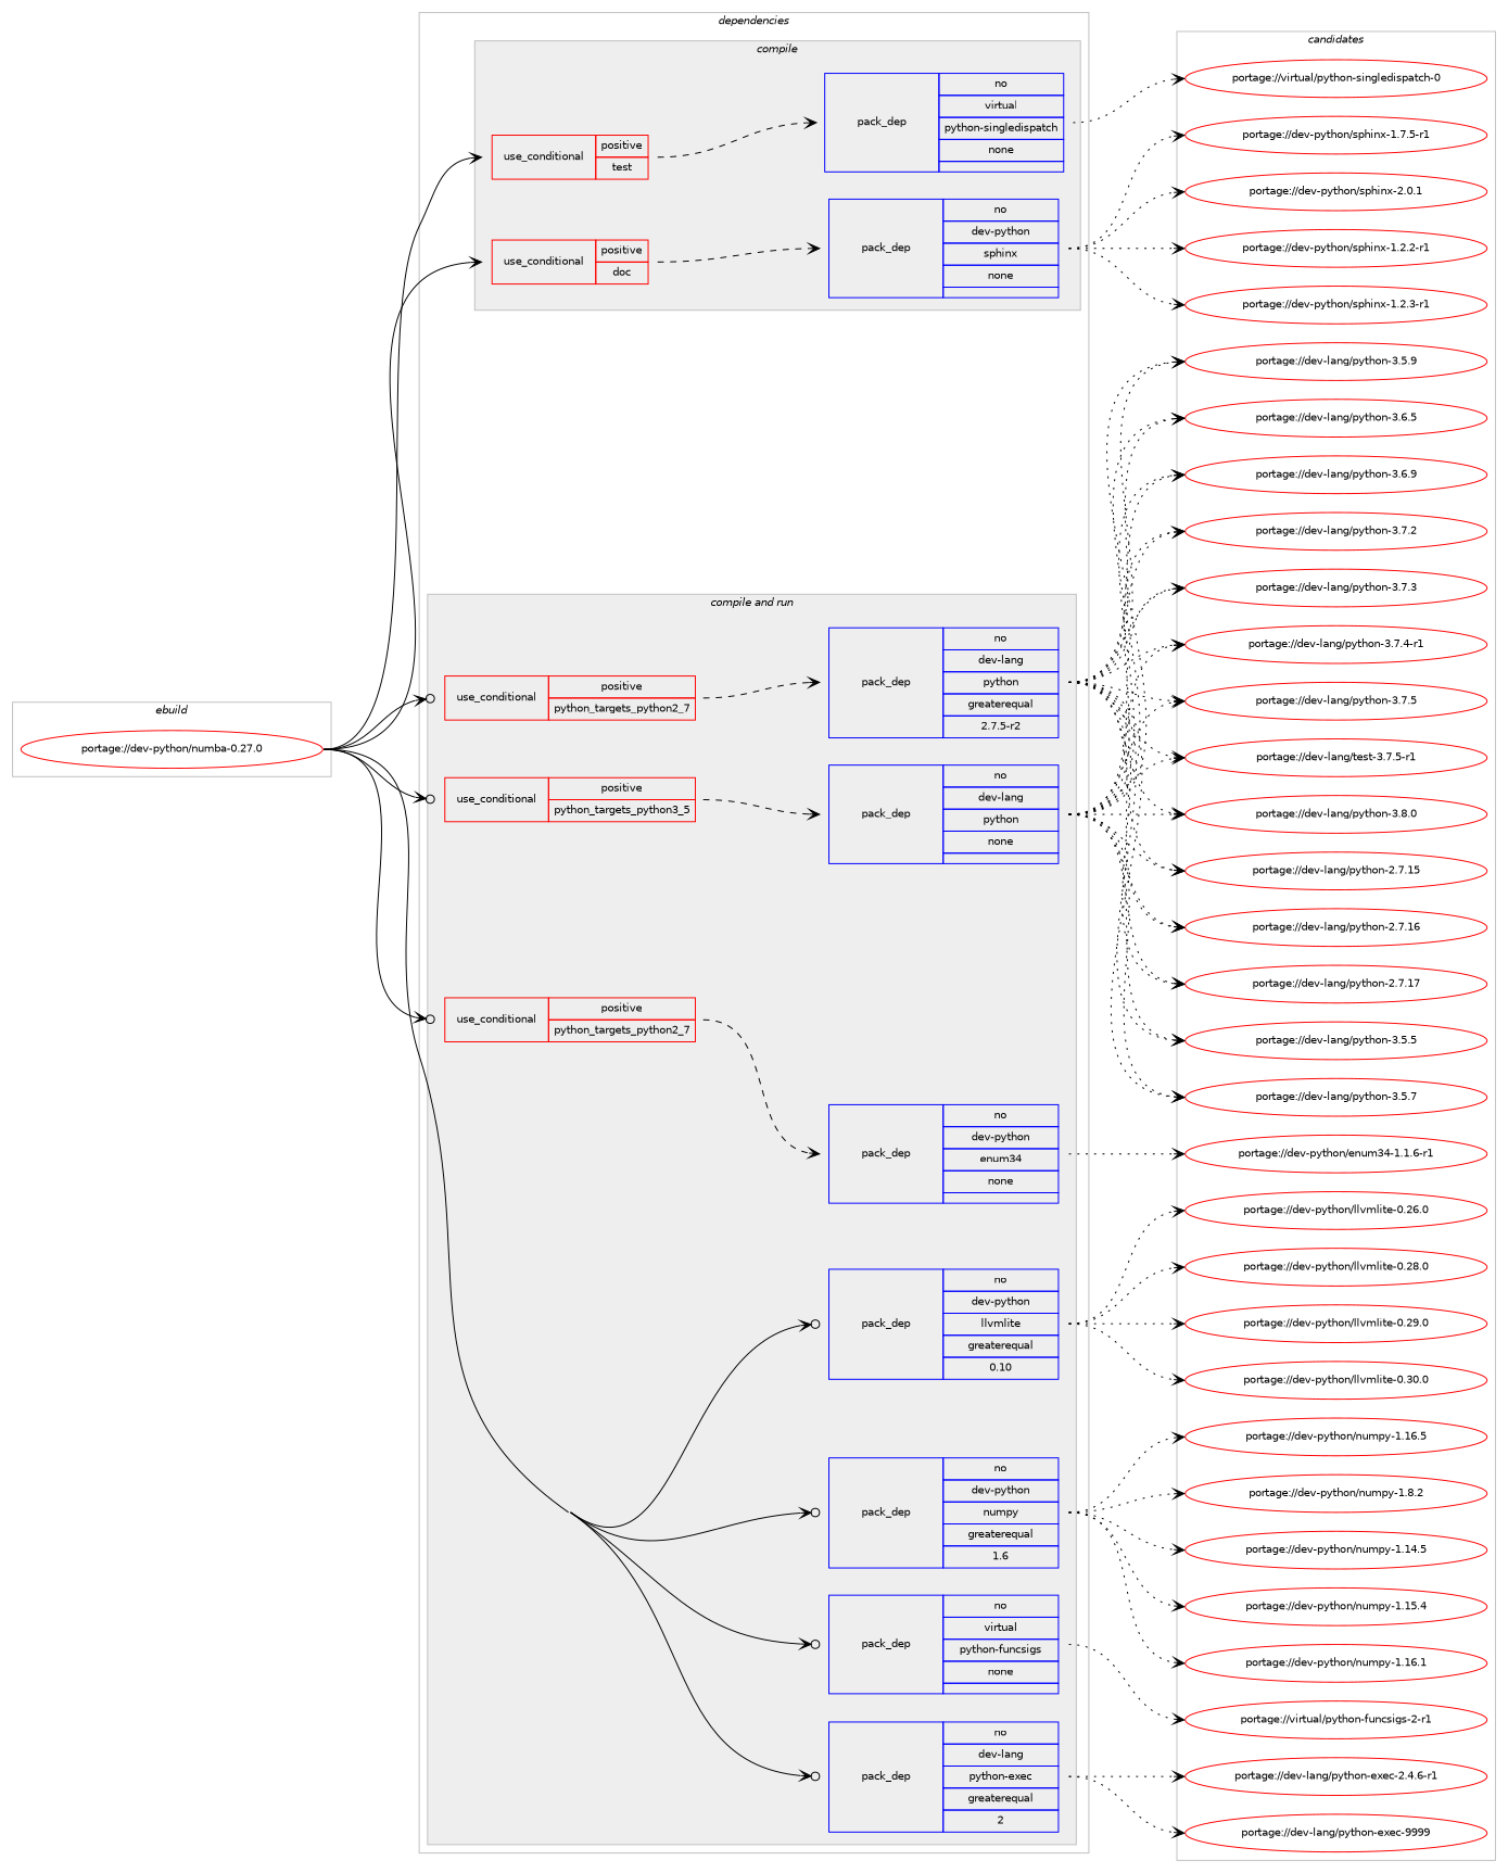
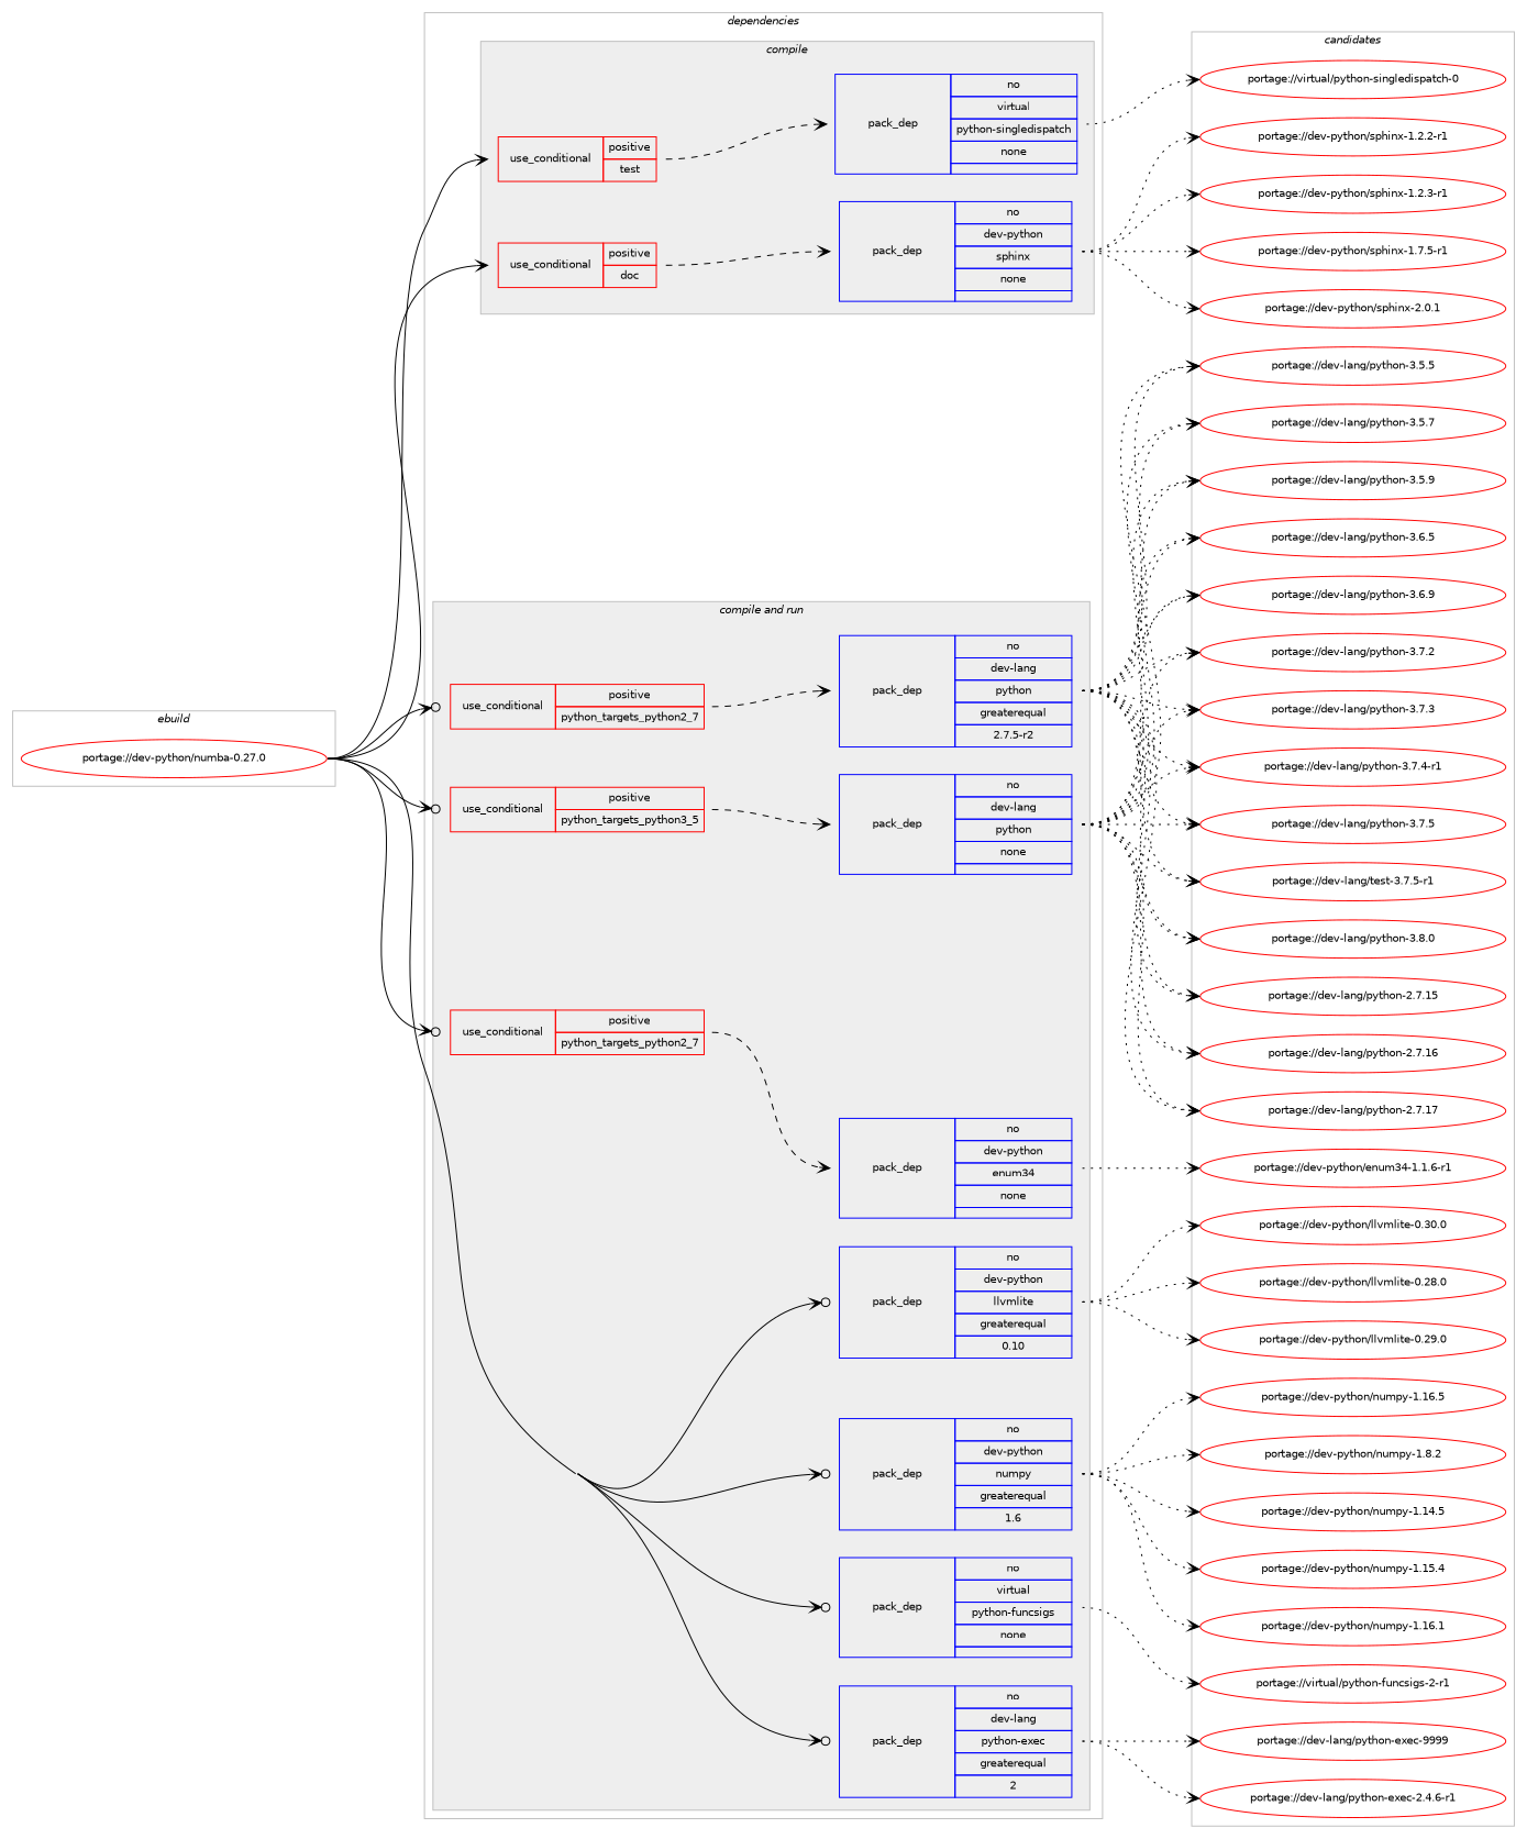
  digraph {
    compound=true
    concentrate=true
    fontname=Helvetica
    fontsize=10
    newrank=true
    rankdir=LR
    ranksep=1.5
    node [color=red fontname=Helvetica fontsize=10]
    edge [arrowhead=vee headport=w style=dotted tailport=e weight=100]
    n1 [label="portage://dev-python/numba-0.27.0" width=4]
    n2 [color=blue label=<<TABLE BORDER="0" CELLBORDER="1" CELLSPACING="0" CELLPADDING="4" WIDTH="220"><TR><TD ROWSPAN="6" CELLPADDING="30">pack_dep</TD></TR><TR><TD WIDTH="110">no</TD></TR><TR><TD>dev-python</TD></TR><TR><TD>sphinx</TD></TR><TR><TD>none</TD></TR><TR><TD></TD></TR></TABLE>> shape=none]
    n3 [label=<<TABLE BORDER="0" CELLBORDER="1" CELLSPACING="0" CELLPADDING="4"><TR><TD ROWSPAN="3" CELLPADDING="10">use_conditional</TD></TR><TR><TD>positive</TD></TR><TR><TD>doc</TD></TR></TABLE>> shape=none]
    n4 [color=blue label=<<TABLE BORDER="0" CELLBORDER="1" CELLSPACING="0" CELLPADDING="4" WIDTH="220"><TR><TD ROWSPAN="6" CELLPADDING="30">pack_dep</TD></TR><TR><TD WIDTH="110">no</TD></TR><TR><TD>virtual</TD></TR><TR><TD>python-singledispatch</TD></TR><TR><TD>none</TD></TR><TR><TD></TD></TR></TABLE>> shape=none]
    n5 [label=<<TABLE BORDER="0" CELLBORDER="1" CELLSPACING="0" CELLPADDING="4"><TR><TD ROWSPAN="3" CELLPADDING="10">use_conditional</TD></TR><TR><TD>positive</TD></TR><TR><TD>test</TD></TR></TABLE>> shape=none]
    n6 [color=blue label=<<TABLE BORDER="0" CELLBORDER="1" CELLSPACING="0" CELLPADDING="4" WIDTH="220"><TR><TD ROWSPAN="6" CELLPADDING="30">pack_dep</TD></TR><TR><TD WIDTH="110">no</TD></TR><TR><TD>dev-lang</TD></TR><TR><TD>python</TD></TR><TR><TD>greaterequal</TD></TR><TR><TD>2.7.5-r2</TD></TR></TABLE>> shape=none]
    n7 [label=<<TABLE BORDER="0" CELLBORDER="1" CELLSPACING="0" CELLPADDING="4"><TR><TD ROWSPAN="3" CELLPADDING="10">use_conditional</TD></TR><TR><TD>positive</TD></TR><TR><TD>python_targets_python2_7</TD></TR></TABLE>> shape=none]
    n8 [color=blue label=<<TABLE BORDER="0" CELLBORDER="1" CELLSPACING="0" CELLPADDING="4" WIDTH="220"><TR><TD ROWSPAN="6" CELLPADDING="30">pack_dep</TD></TR><TR><TD WIDTH="110">no</TD></TR><TR><TD>dev-python</TD></TR><TR><TD>enum34</TD></TR><TR><TD>none</TD></TR><TR><TD></TD></TR></TABLE>> shape=none]
    n9 [label=<<TABLE BORDER="0" CELLBORDER="1" CELLSPACING="0" CELLPADDING="4"><TR><TD ROWSPAN="3" CELLPADDING="10">use_conditional</TD></TR><TR><TD>positive</TD></TR><TR><TD>python_targets_python2_7</TD></TR></TABLE>> shape=none]
    n10 [color=blue label=<<TABLE BORDER="0" CELLBORDER="1" CELLSPACING="0" CELLPADDING="4" WIDTH="220"><TR><TD ROWSPAN="6" CELLPADDING="30">pack_dep</TD></TR><TR><TD WIDTH="110">no</TD></TR><TR><TD>dev-lang</TD></TR><TR><TD>python</TD></TR><TR><TD>none</TD></TR><TR><TD></TD></TR></TABLE>> shape=none]
    n11 [label=<<TABLE BORDER="0" CELLBORDER="1" CELLSPACING="0" CELLPADDING="4"><TR><TD ROWSPAN="3" CELLPADDING="10">use_conditional</TD></TR><TR><TD>positive</TD></TR><TR><TD>python_targets_python3_5</TD></TR></TABLE>> shape=none]
    n12 [color=blue label=<<TABLE BORDER="0" CELLBORDER="1" CELLSPACING="0" CELLPADDING="4" WIDTH="220"><TR><TD ROWSPAN="6" CELLPADDING="30">pack_dep</TD></TR><TR><TD WIDTH="110">no</TD></TR><TR><TD>dev-lang</TD></TR><TR><TD>python-exec</TD></TR><TR><TD>greaterequal</TD></TR><TR><TD>2</TD></TR></TABLE>> shape=none]
    n13 [color=blue label=<<TABLE BORDER="0" CELLBORDER="1" CELLSPACING="0" CELLPADDING="4" WIDTH="220"><TR><TD ROWSPAN="6" CELLPADDING="30">pack_dep</TD></TR><TR><TD WIDTH="110">no</TD></TR><TR><TD>dev-python</TD></TR><TR><TD>llvmlite</TD></TR><TR><TD>greaterequal</TD></TR><TR><TD>0.10</TD></TR></TABLE>> shape=none]
    n14 [color=blue label=<<TABLE BORDER="0" CELLBORDER="1" CELLSPACING="0" CELLPADDING="4" WIDTH="220"><TR><TD ROWSPAN="6" CELLPADDING="30">pack_dep</TD></TR><TR><TD WIDTH="110">no</TD></TR><TR><TD>dev-python</TD></TR><TR><TD>numpy</TD></TR><TR><TD>greaterequal</TD></TR><TR><TD>1.6</TD></TR></TABLE>> shape=none]
    n15 [color=blue label=<<TABLE BORDER="0" CELLBORDER="1" CELLSPACING="0" CELLPADDING="4" WIDTH="220"><TR><TD ROWSPAN="6" CELLPADDING="30">pack_dep</TD></TR><TR><TD WIDTH="110">no</TD></TR><TR><TD>virtual</TD></TR><TR><TD>python-funcsigs</TD></TR><TR><TD>none</TD></TR><TR><TD></TD></TR></TABLE>> shape=none]
    n16 [label="portage://dev-python/sphinx-1.2.2-r1" width=4]
    n17 [label="portage://dev-python/sphinx-1.2.3-r1" width=4]
    n18 [label="portage://dev-python/sphinx-1.7.5-r1" width=4]
    n19 [label="portage://dev-python/sphinx-2.0.1" width=4]
    n20 [label="portage://virtual/python-singledispatch-0" width=4]
    n21 [label="portage://dev-lang/python-2.7.15" width=4]
    n22 [label="portage://dev-lang/python-2.7.16" width=4]
    n23 [label="portage://dev-lang/python-2.7.17" width=4]
    n24 [label="portage://dev-lang/python-3.5.5" width=4]
    n25 [label="portage://dev-lang/python-3.5.7" width=4]
    n26 [label="portage://dev-lang/python-3.5.9" width=4]
    n27 [label="portage://dev-lang/python-3.6.5" width=4]
    n28 [label="portage://dev-lang/python-3.6.9" width=4]
    n29 [label="portage://dev-lang/python-3.7.2" width=4]
    n30 [label="portage://dev-lang/python-3.7.3" width=4]
    n31 [label="portage://dev-lang/python-3.7.4-r1" width=4]
    n32 [label="portage://dev-lang/python-3.7.5" width=4]
    n33 [label="portage://dev-lang/test-3.7.5-r1" width=4]
    n34 [label="portage://dev-lang/python-3.8.0" width=4]
    n35 [label="portage://dev-python/enum34-1.1.6-r1" width=4]
-   n36 [label="portage://dev-python/llvmlite-0.26.0" width=4]
    n37 [label="portage://dev-python/llvmlite-0.28.0" width=4]
    n38 [label="portage://dev-python/llvmlite-0.29.0" width=4]
    n39 [label="portage://dev-python/llvmlite-0.30.0" width=4]
    n40 [label="portage://dev-lang/python-exec-2.4.6-r1" width=4]
    n41 [label="portage://dev-lang/python-exec-9999" width=4]
    n42 [label="portage://dev-python/numpy-1.14.5" width=4]
    n43 [label="portage://dev-python/numpy-1.15.4" width=4]
    n44 [label="portage://dev-python/numpy-1.16.1" width=4]
    n45 [label="portage://dev-python/numpy-1.16.5" width=4]
    n46 [label="portage://dev-python/numpy-1.8.2" width=4]
    n47 [label="portage://virtual/python-funcsigs-2-r1" width=4]
    subgraph cluster_1 {
      color=gray
      label=<<i>ebuild</i>>
      rank=same
      n1
    }
    subgraph cluster_2 {
      color=gray
      label=<<i>dependencies</i>>
      subgraph cluster_3 {
        color=gray
        fillcolor="#eeeeee"
        label=<<i>compile</i>>
        style=filled
        subgraph sub_4 {
          color=gray
          fillcolor="#eeeeee"
          label=<<i>compile</i>>
          style=filled
          n3
          subgraph sub_5 {
            color=gray
            fillcolor="#eeeeee"
            label=<<i>compile</i>>
            style=filled
            n2
          }
        }
        subgraph sub_6 {
          color=gray
          fillcolor="#eeeeee"
          label=<<i>compile</i>>
          style=filled
          n5
          subgraph sub_7 {
            color=gray
            fillcolor="#eeeeee"
            label=<<i>compile</i>>
            style=filled
            n4
          }
        }
      }
      subgraph cluster_8 {
        color=gray
        fillcolor="#eeeeee"
        label=<<i>compile and run</i>>
        style=filled
        subgraph sub_9 {
          color=gray
          fillcolor="#eeeeee"
          label=<<i>compile and run</i>>
          style=filled
          n7
          subgraph sub_10 {
            color=gray
            fillcolor="#eeeeee"
            label=<<i>compile and run</i>>
            style=filled
            n6
          }
        }
        subgraph sub_11 {
          color=gray
          fillcolor="#eeeeee"
          label=<<i>compile and run</i>>
          style=filled
          n9
          subgraph sub_12 {
            color=gray
            fillcolor="#eeeeee"
            label=<<i>compile and run</i>>
            style=filled
            n8
          }
        }
        subgraph sub_13 {
          color=gray
          fillcolor="#eeeeee"
          label=<<i>compile and run</i>>
          style=filled
          n11
          subgraph sub_14 {
            color=gray
            fillcolor="#eeeeee"
            label=<<i>compile and run</i>>
            style=filled
            n10
          }
        }
        subgraph sub_15 {
          color=gray
          fillcolor="#eeeeee"
          label=<<i>compile and run</i>>
          style=filled
          n12
        }
        subgraph sub_16 {
          color=gray
          fillcolor="#eeeeee"
          label=<<i>compile and run</i>>
          style=filled
          n13
        }
        subgraph sub_17 {
          color=gray
          fillcolor="#eeeeee"
          label=<<i>compile and run</i>>
          style=filled
          n14
        }
        subgraph sub_18 {
          color=gray
          fillcolor="#eeeeee"
          label=<<i>compile and run</i>>
          style=filled
          n15
        }
      }
      subgraph cluster_19 {
        color=gray
        fillcolor="#eeeeee"
        label=<<i>run</i>>
        style=filled
      }
    }
    subgraph cluster_20 {
      color=gray
      label=<<i>candidates</i>>
      rank=same
      subgraph sub_21 {
        color=black
        label=<<i>candidates</i>>
        nodesep=1
        rank=same
        n16
        n17
        n18
        n19
      }
      subgraph sub_22 {
        color=black
        label=<<i>candidates</i>>
        nodesep=1
        rank=same
        n20
      }
      subgraph sub_23 {
        color=black
        label=<<i>candidates</i>>
        nodesep=1
        rank=same
        n21
        n22
        n23
        n24
        n25
        n26
        n27
        n28
        n29
        n30
        n31
        n32
        n33
        n34
      }
      subgraph sub_24 {
        color=black
        label=<<i>candidates</i>>
        nodesep=1
        rank=same
        n35
      }
      subgraph sub_25 {
        color=black
        label=<<i>candidates</i>>
        nodesep=1
        rank=same
-       n36
        n37
        n38
        n39
      }
      subgraph sub_26 {
        color=black
        label=<<i>candidates</i>>
        nodesep=1
        rank=same
        n21
        n22
        n23
        n24
        n25
        n26
        n27
        n28
        n29
        n30
        n31
        n32
        n33
        n34
      }
      subgraph sub_27 {
        color=black
        label=<<i>candidates</i>>
        nodesep=1
        rank=same
        n40
        n41
      }
      subgraph sub_28 {
        color=black
        label=<<i>candidates</i>>
        nodesep=1
        rank=same
        n42
        n43
        n44
        n45
        n46
      }
      subgraph sub_29 {
        color=black
        label=<<i>candidates</i>>
        nodesep=1
        rank=same
        n47
      }
    }
    n1 -> n3 [style=solid weight=20]
    n1 -> n5 [style=solid weight=20]
    n1 -> n7 [arrowhead=odotvee style=solid weight=20]
    n1 -> n9 [arrowhead=odotvee style=solid weight=20]
    n1 -> n11 [arrowhead=odotvee style=solid weight=20]
    n1 -> n12 [arrowhead=odotvee style=solid weight=20]
    n1 -> n13 [arrowhead=odotvee style=solid weight=20]
    n1 -> n14 [arrowhead=odotvee style=solid weight=20]
    n1 -> n15 [arrowhead=odotvee style=solid weight=20]
    n2 -> n16
    n2 -> n17
    n2 -> n18
    n2 -> n19
    n3 -> n2 [style=dashed weight=20]
    n4 -> n20
    n5 -> n4 [style=dashed weight=20]
    n6 -> n21
    n6 -> n22
    n6 -> n23
    n6 -> n24
    n6 -> n25
    n6 -> n26
    n6 -> n27
    n6 -> n28
    n6 -> n29
    n6 -> n30
    n6 -> n31
    n6 -> n32
    n6 -> n33
    n6 -> n34
    n7 -> n6 [style=dashed weight=20]
    n8 -> n35
    n9 -> n8 [style=dashed weight=20]
    n10 -> n21
    n10 -> n22
    n10 -> n23
    n10 -> n24
    n10 -> n25
    n10 -> n26
    n10 -> n27
    n10 -> n28
    n10 -> n29
    n10 -> n30
    n10 -> n31
    n10 -> n32
    n10 -> n33
    n10 -> n34
    n11 -> n10 [style=dashed weight=20]
    n12 -> n40
    n12 -> n41
-   n13 -> n36
    n13 -> n37
    n13 -> n38
    n13 -> n39
    n14 -> n42
    n14 -> n43
    n14 -> n44
    n14 -> n45
    n14 -> n46
    n15 -> n47
  }
